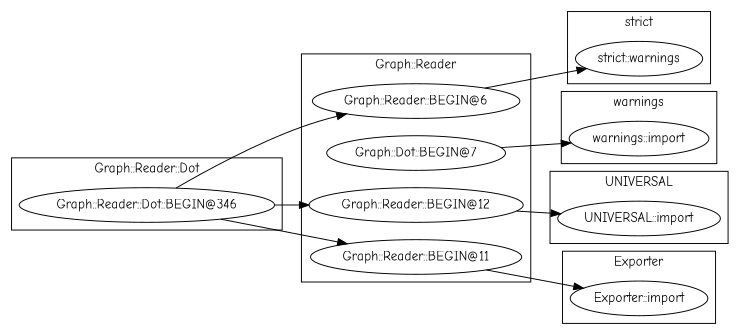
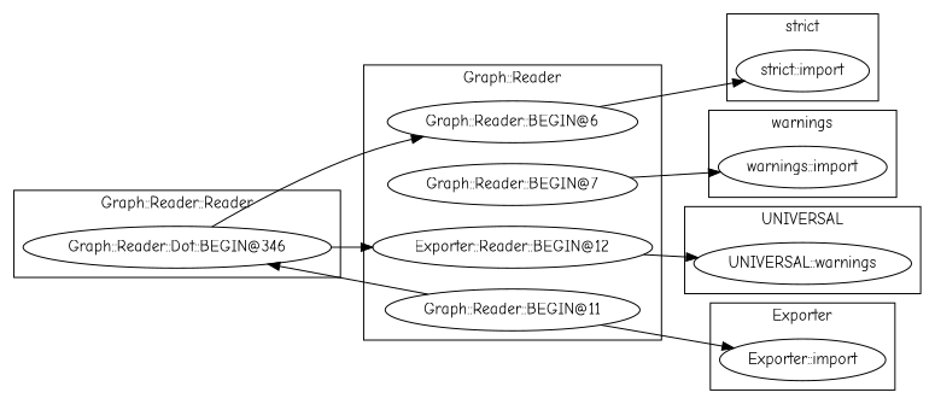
  digraph {
    fontname="Comic Neue"
    rankdir=LR
    node [fontname="Comic Neue"]
    edge [fontname="Comic Neue"]
    "Graph::Reader::BEGIN@6"
-   "Graph::Reader::BEGIN@7" [label="Graph::Dot::BEGIN@7"]
-   "Graph::Reader::BEGIN@12"
+   "Graph::Reader::BEGIN@7"
+   "Graph::Reader::BEGIN@12" [label="Exporter::Reader::BEGIN@12"]
    "Graph::Reader::BEGIN@11"
    "Graph::Reader::Dot::BEGIN@346"
-   "UNIVERSAL::import"
+   "UNIVERSAL::import" [label="UNIVERSAL::warnings"]
    "warnings::import"
    "Exporter::import"
-   "strict::import" [label="strict::warnings"]
+   "strict::import"
    subgraph cluster_1 {
      label="Graph::Reader"
      "Graph::Reader::BEGIN@6"
      "Graph::Reader::BEGIN@7"
      "Graph::Reader::BEGIN@12"
      "Graph::Reader::BEGIN@11"
    }
    subgraph cluster_2 {
-     label="Graph::Reader::Dot"
+     label="Graph::Reader::Reader"
      "Graph::Reader::Dot::BEGIN@346"
    }
    subgraph cluster_3 {
      label=UNIVERSAL
      "UNIVERSAL::import"
    }
    subgraph cluster_4 {
      label=warnings
      "warnings::import"
    }
    subgraph cluster_5 {
      label=Exporter
      "Exporter::import"
    }
    subgraph cluster_6 {
      label="strict"
      "strict::import"
    }
    "Graph::Reader::BEGIN@6" -> "strict::import"
    "Graph::Reader::BEGIN@7" -> "warnings::import"
    "Graph::Reader::BEGIN@12" -> "UNIVERSAL::import"
    "Graph::Reader::BEGIN@11" -> "Exporter::import"
    "Graph::Reader::Dot::BEGIN@346" -> "Graph::Reader::BEGIN@6"
    "Graph::Reader::Dot::BEGIN@346" -> "Graph::Reader::BEGIN@12"
-   "Graph::Reader::Dot::BEGIN@346" -> "Graph::Reader::BEGIN@11"
+   "Graph::Reader::BEGIN@11" -> "Graph::Reader::Dot::BEGIN@346"
  }
